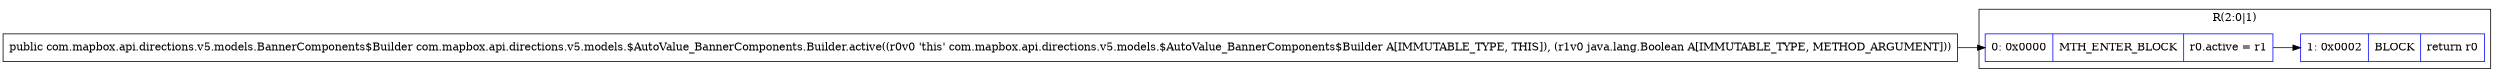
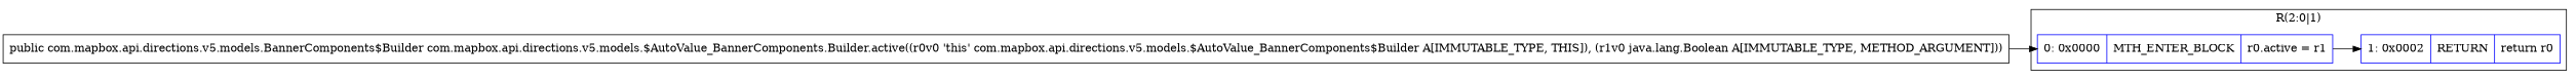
  digraph {
    rankdir=LR
    node [color=blue shape=record]
    n1 [label="{0\:\ 0x0000|MTH_ENTER_BLOCK\l|r0.active = r1\l}"]
-   n2 [label="{1\:\ 0x0002|BLOCK\l|return r0\l}"]
+   n2 [label="{1\:\ 0x0002|RETURN\l|return r0\l}"]
    n3 [label="{public com.mapbox.api.directions.v5.models.BannerComponents$Builder com.mapbox.api.directions.v5.models.$AutoValue_BannerComponents.Builder.active((r0v0 'this' com.mapbox.api.directions.v5.models.$AutoValue_BannerComponents$Builder A[IMMUTABLE_TYPE, THIS]), (r1v0 java.lang.Boolean A[IMMUTABLE_TYPE, METHOD_ARGUMENT])) }" color=""]
    subgraph cluster_1 {
      label="R(2:0|1)"
      n1
      n2
    }
    n1 -> n2
    n3 -> n1
  }
